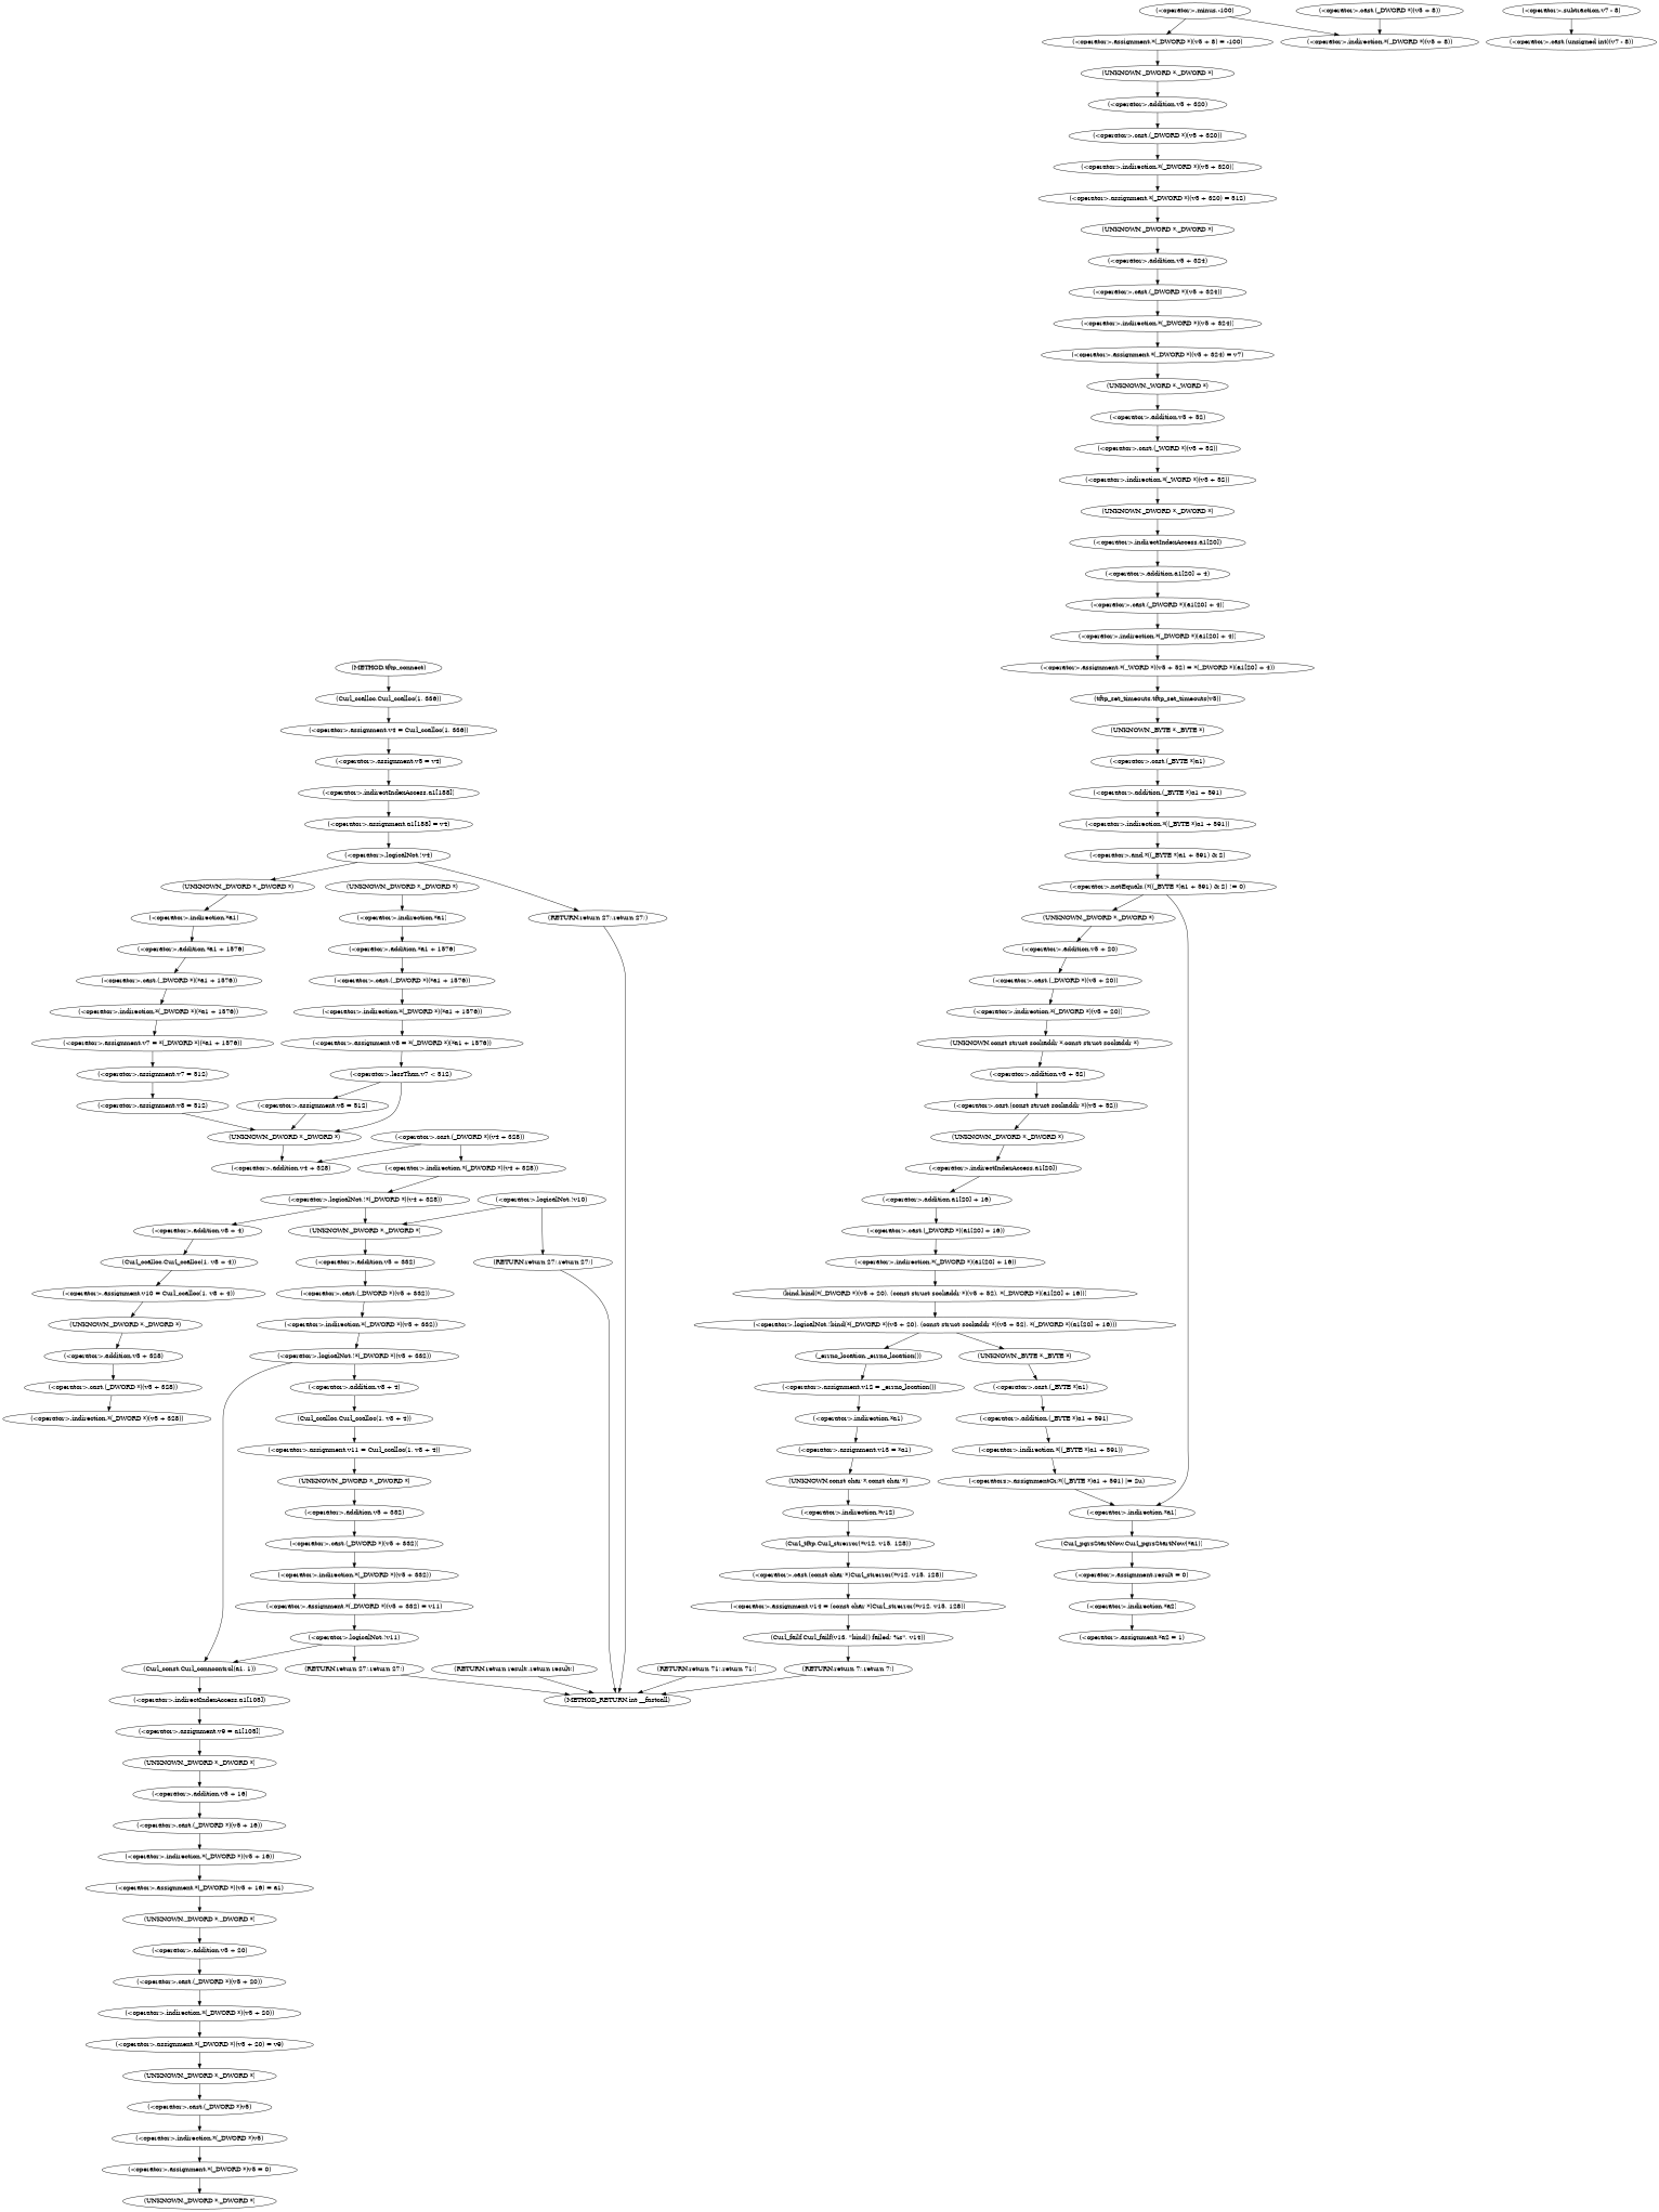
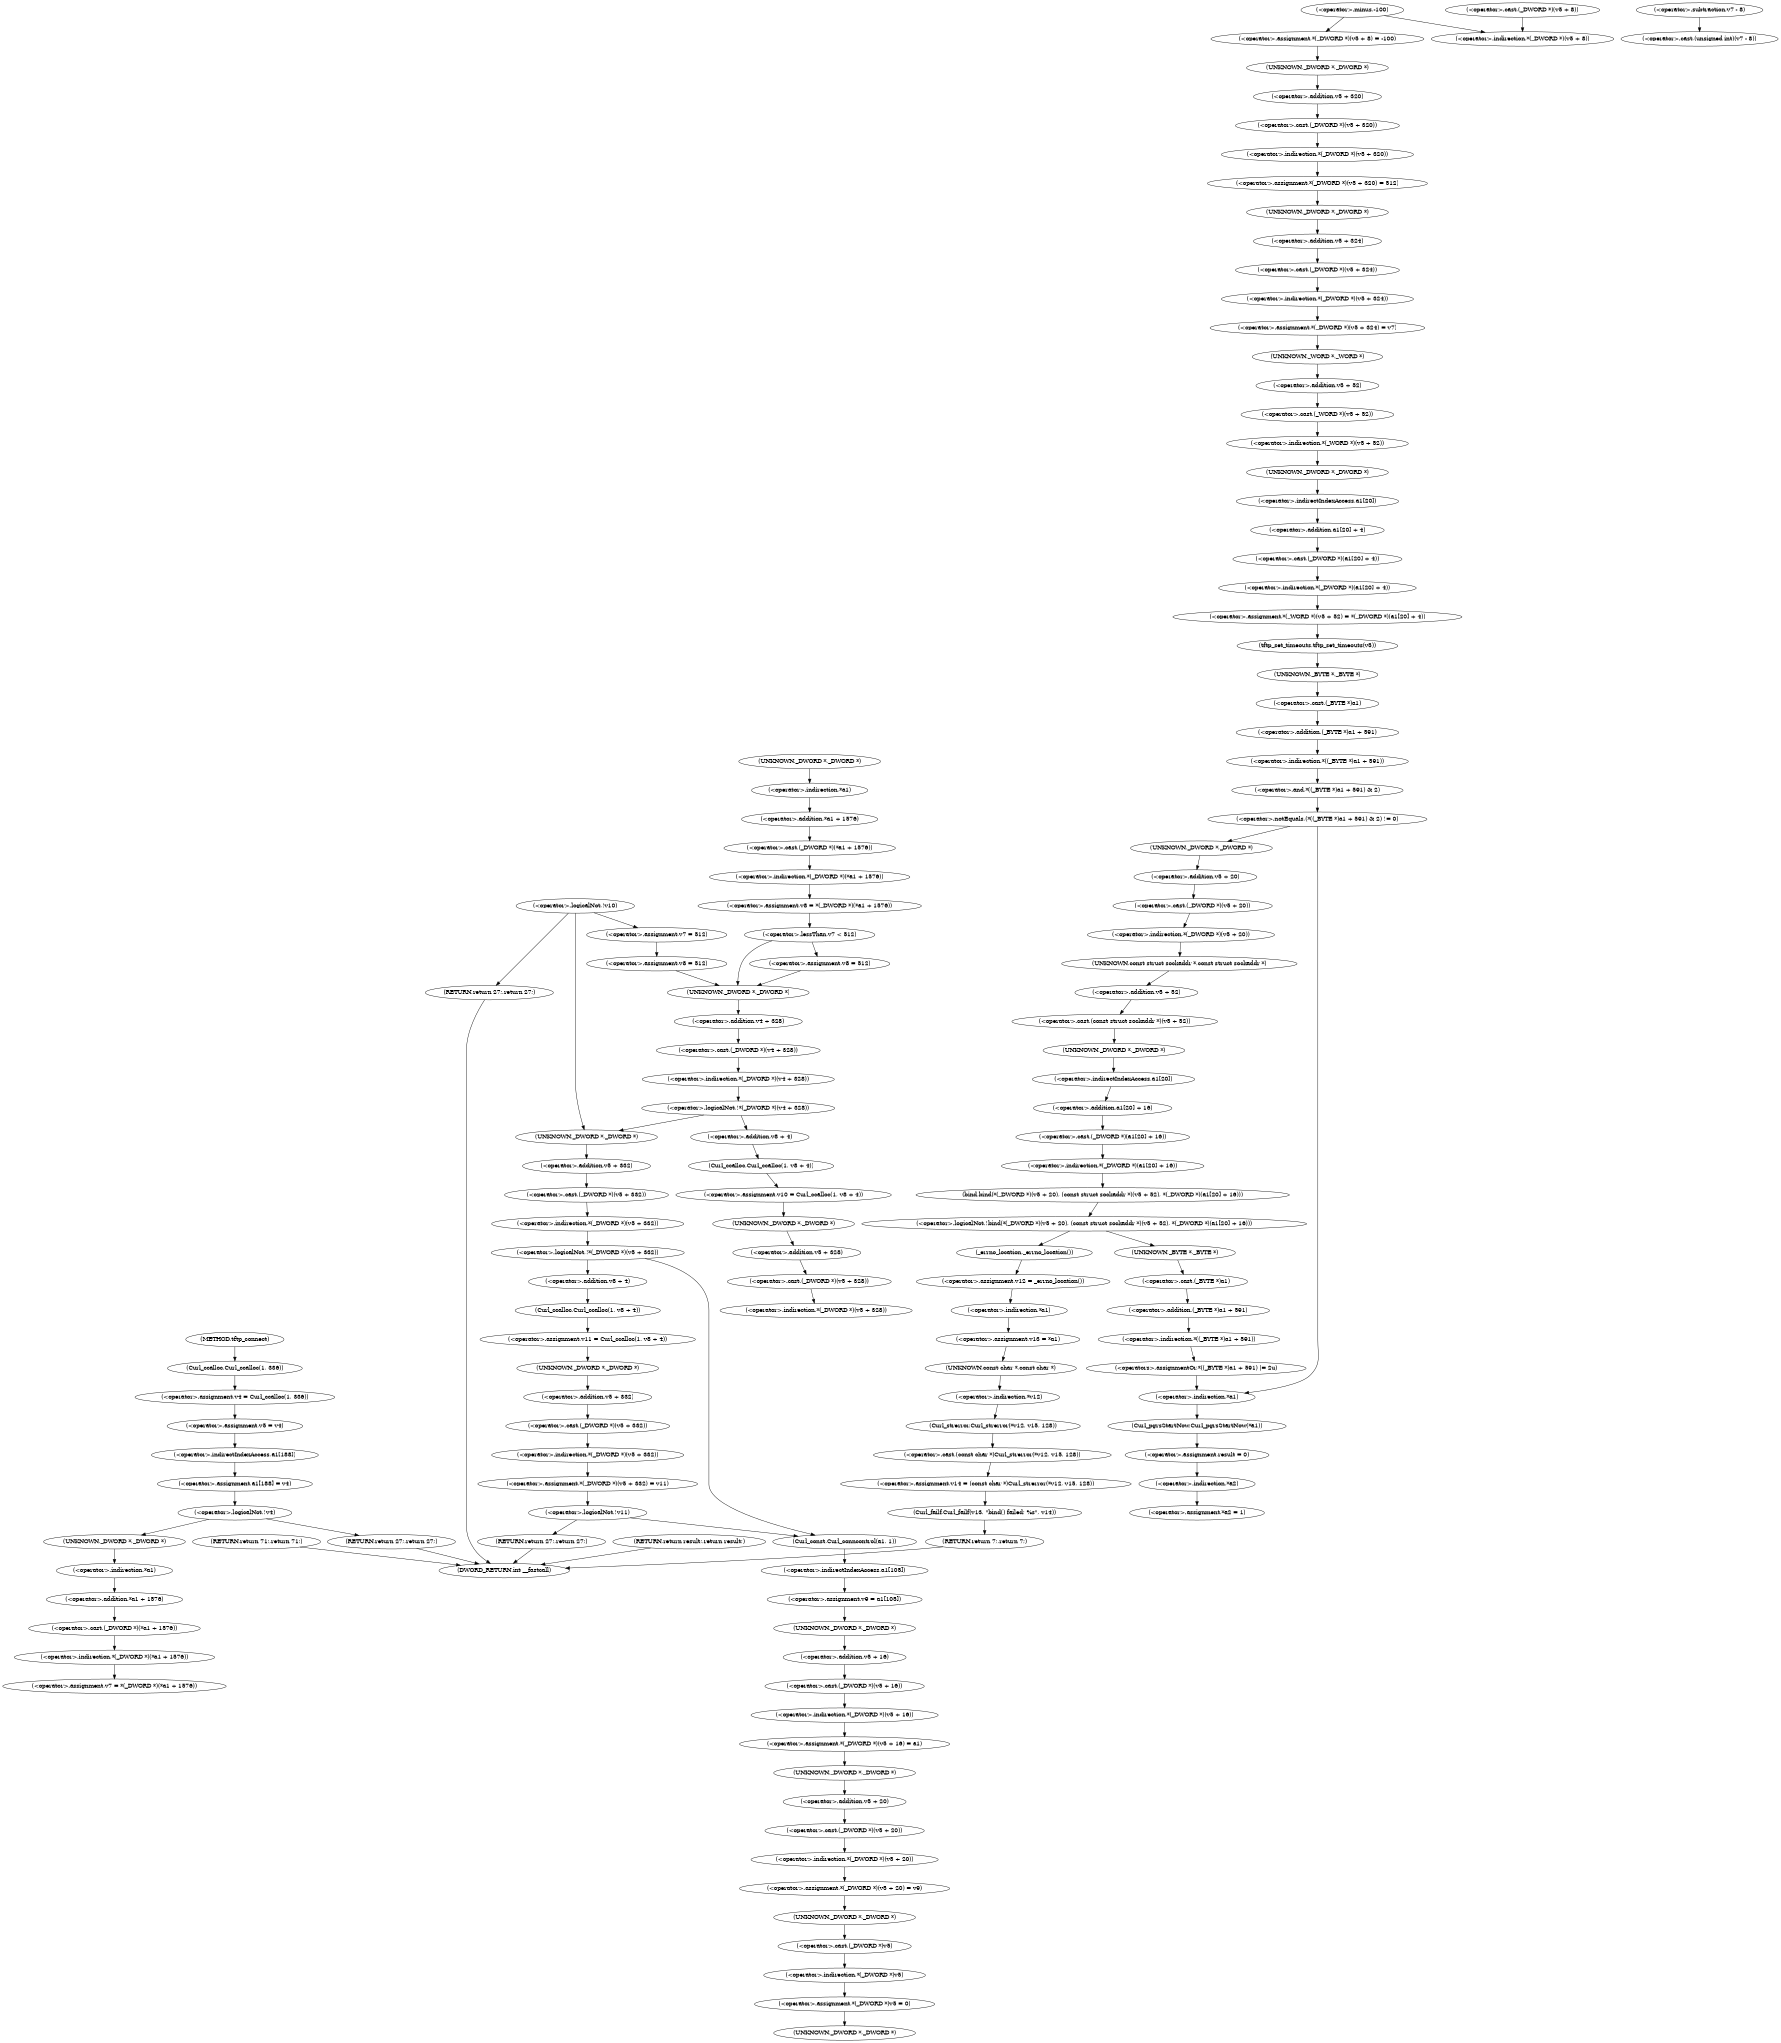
  digraph {
    n1 [label="(<operator>.assignment,v4 = Curl_ccalloc(1, 336))"]
    n2 [label="(<operator>.assignment,v5 = v4)"]
    n3 [label="(<operator>.indirectIndexAccess,a1[188])"]
    n4 [label="(Curl_ccalloc,Curl_ccalloc(1, 336))"]
    n5 [label="(<operator>.assignment,a1[188] = v4)"]
    n6 [label="(<operator>.logicalNot,!v4)"]
    n7 [label="(RETURN,return 27;,return 27;)"]
    n8 [label="(UNKNOWN,_DWORD *,_DWORD *)"]
-   n9 [label="(METHOD_RETURN,int __fastcall)"]
+   n9 [label="(DWORD_RETURN,int __fastcall)"]
    n10 [label="(<operator>.indirection,*a1)"]
    n11 [label="(<operator>.assignment,v7 = *(_DWORD *)(*a1 + 1576))"]
    n12 [label="(<operator>.assignment,v7 = 512)"]
    n13 [label="(<operator>.assignment,v8 = 512)"]
    n14 [label="(<operator>.indirection,*(_DWORD *)(*a1 + 1576))"]
    n15 [label="(<operator>.cast,(_DWORD *)(*a1 + 1576))"]
    n16 [label="(<operator>.addition,*a1 + 1576)"]
    n17 [label="(RETURN,return 71;,return 71;)"]
    n18 [label="(UNKNOWN,_DWORD *,_DWORD *)"]
    n19 [label="(<operator>.indirection,*a1)"]
    n20 [label="(<operator>.cast,(unsigned int)(v7 - 8))"]
    n21 [label="(<operator>.subtraction,v7 - 8)"]
    n22 [label="(<operator>.assignment,v8 = *(_DWORD *)(*a1 + 1576))"]
    n23 [label="(<operator>.lessThan,v7 < 512)"]
    n24 [label="(<operator>.assignment,v8 = 512)"]
    n25 [label="(UNKNOWN,_DWORD *,_DWORD *)"]
    n26 [label="(<operator>.indirection,*(_DWORD *)(*a1 + 1576))"]
    n27 [label="(<operator>.cast,(_DWORD *)(*a1 + 1576))"]
    n28 [label="(<operator>.addition,*a1 + 1576)"]
    n29 [label="(<operator>.addition,v4 + 328)"]
    n30 [label="(<operator>.logicalNot,!*(_DWORD *)(v4 + 328))"]
    n31 [label="(<operator>.addition,v8 + 4)"]
    n32 [label="(UNKNOWN,_DWORD *,_DWORD *)"]
    n33 [label="(Curl_ccalloc,Curl_ccalloc(1, v8 + 4))"]
    n34 [label="(<operator>.addition,v5 + 332)"]
    n35 [label="(<operator>.indirection,*(_DWORD *)(v4 + 328))"]
    n36 [label="(<operator>.cast,(_DWORD *)(v4 + 328))"]
    n37 [label="(<operator>.assignment,v10 = Curl_ccalloc(1, v8 + 4))"]
    n38 [label="(UNKNOWN,_DWORD *,_DWORD *)"]
    n39 [label="(<operator>.addition,v5 + 328)"]
    n40 [label="(<operator>.logicalNot,!v10)"]
    n41 [label="(RETURN,return 27;,return 27;)"]
    n42 [label="(<operator>.indirection,*(_DWORD *)(v5 + 328))"]
    n43 [label="(<operator>.cast,(_DWORD *)(v5 + 328))"]
    n44 [label="(<operator>.logicalNot,!*(_DWORD *)(v5 + 332))"]
    n45 [label="(<operator>.addition,v8 + 4)"]
    n46 [label="(Curl_const,Curl_conncontrol(a1, 1))"]
    n47 [label="(Curl_ccalloc,Curl_ccalloc(1, v8 + 4))"]
    n48 [label="(<operator>.indirectIndexAccess,a1[105])"]
    n49 [label="(<operator>.indirection,*(_DWORD *)(v5 + 332))"]
    n50 [label="(<operator>.cast,(_DWORD *)(v5 + 332))"]
    n51 [label="(<operator>.assignment,v11 = Curl_ccalloc(1, v8 + 4))"]
    n52 [label="(UNKNOWN,_DWORD *,_DWORD *)"]
    n53 [label="(<operator>.addition,v5 + 332)"]
    n54 [label="(<operator>.assignment,*(_DWORD *)(v5 + 332) = v11)"]
    n55 [label="(<operator>.logicalNot,!v11)"]
    n56 [label="(RETURN,return 27;,return 27;)"]
    n57 [label="(<operator>.indirection,*(_DWORD *)(v5 + 332))"]
    n58 [label="(<operator>.cast,(_DWORD *)(v5 + 332))"]
    n59 [label="(<operator>.assignment,v9 = a1[105])"]
    n60 [label="(UNKNOWN,_DWORD *,_DWORD *)"]
    n61 [label="(<operator>.addition,v5 + 16)"]
    n62 [label="(<operator>.assignment,*(_DWORD *)(v5 + 16) = a1)"]
    n63 [label="(UNKNOWN,_DWORD *,_DWORD *)"]
    n64 [label="(<operator>.addition,v5 + 20)"]
    n65 [label="(<operator>.indirection,*(_DWORD *)(v5 + 16))"]
    n66 [label="(<operator>.cast,(_DWORD *)(v5 + 16))"]
    n67 [label="(<operator>.assignment,*(_DWORD *)(v5 + 20) = v9)"]
    n68 [label="(UNKNOWN,_DWORD *,_DWORD *)"]
    n69 [label="(<operator>.cast,(_DWORD *)v5)"]
    n70 [label="(<operator>.indirection,*(_DWORD *)(v5 + 20))"]
    n71 [label="(<operator>.cast,(_DWORD *)(v5 + 20))"]
    n72 [label="(<operator>.assignment,*(_DWORD *)v5 = 0)"]
    n73 [label="(UNKNOWN,_DWORD *,_DWORD *)"]
    n74 [label="(<operator>.indirection,*(_DWORD *)v5)"]
    n75 [label="(<operator>.assignment,*(_DWORD *)(v5 + 8) = -100)"]
    n76 [label="(UNKNOWN,_DWORD *,_DWORD *)"]
    n77 [label="(<operator>.addition,v5 + 320)"]
    n78 [label="(<operator>.indirection,*(_DWORD *)(v5 + 8))"]
    n79 [label="(<operator>.minus,-100)"]
    n80 [label="(<operator>.cast,(_DWORD *)(v5 + 8))"]
    n81 [label="(<operator>.assignment,*(_DWORD *)(v5 + 320) = 512)"]
    n82 [label="(UNKNOWN,_DWORD *,_DWORD *)"]
    n83 [label="(<operator>.addition,v5 + 324)"]
    n84 [label="(<operator>.indirection,*(_DWORD *)(v5 + 320))"]
    n85 [label="(<operator>.cast,(_DWORD *)(v5 + 320))"]
    n86 [label="(<operator>.assignment,*(_DWORD *)(v5 + 324) = v7)"]
    n87 [label="(UNKNOWN,_WORD *,_WORD *)"]
    n88 [label="(<operator>.addition,v5 + 52)"]
    n89 [label="(<operator>.indirection,*(_DWORD *)(v5 + 324))"]
    n90 [label="(<operator>.cast,(_DWORD *)(v5 + 324))"]
    n91 [label="(<operator>.assignment,*(_WORD *)(v5 + 52) = *(_DWORD *)(a1[20] + 4))"]
    n92 [label="(tftp_set_timeouts,tftp_set_timeouts(v5))"]
    n93 [label="(UNKNOWN,_BYTE *,_BYTE *)"]
    n94 [label="(<operator>.indirection,*(_WORD *)(v5 + 52))"]
    n95 [label="(UNKNOWN,_DWORD *,_DWORD *)"]
    n96 [label="(<operator>.indirectIndexAccess,a1[20])"]
    n97 [label="(<operator>.cast,(_WORD *)(v5 + 52))"]
    n98 [label="(<operator>.indirection,*(_DWORD *)(a1[20] + 4))"]
    n99 [label="(<operator>.cast,(_DWORD *)(a1[20] + 4))"]
    n100 [label="(<operator>.addition,a1[20] + 4)"]
    n101 [label="(<operator>.cast,(_BYTE *)a1)"]
    n102 [label="(<operator>.notEquals,(*((_BYTE *)a1 + 591) & 2) != 0)"]
    n103 [label="(UNKNOWN,_DWORD *,_DWORD *)"]
    n104 [label="(<operator>.indirection,*a1)"]
    n105 [label="(<operator>.addition,v5 + 20)"]
    n106 [label="(Curl_pgrsStartNow,Curl_pgrsStartNow(*a1))"]
    n107 [label="(<operator>.and,*((_BYTE *)a1 + 591) & 2)"]
    n108 [label="(<operator>.indirection,*((_BYTE *)a1 + 591))"]
    n109 [label="(<operator>.addition,(_BYTE *)a1 + 591)"]
    n110 [label="(<operator>.logicalNot,!bind(*(_DWORD *)(v5 + 20), (const struct sockaddr *)(v5 + 52), *(_DWORD *)(a1[20] + 16)))"]
    n111 [label="(UNKNOWN,_BYTE *,_BYTE *)"]
    n112 [label="(_errno_location,_errno_location())"]
    n113 [label="(<operator>.cast,(_BYTE *)a1)"]
    n114 [label="(<operator>.assignment,v12 = _errno_location())"]
    n115 [label="(bind,bind(*(_DWORD *)(v5 + 20), (const struct sockaddr *)(v5 + 52), *(_DWORD *)(a1[20] + 16)))"]
    n116 [label="(<operator>.indirection,*(_DWORD *)(v5 + 20))"]
    n117 [label="(UNKNOWN,const struct sockaddr *,const struct sockaddr *)"]
    n118 [label="(<operator>.addition,v5 + 52)"]
    n119 [label="(<operator>.cast,(_DWORD *)(v5 + 20))"]
    n120 [label="(<operator>.cast,(const struct sockaddr *)(v5 + 52))"]
    n121 [label="(UNKNOWN,_DWORD *,_DWORD *)"]
    n122 [label="(<operator>.indirectIndexAccess,a1[20])"]
    n123 [label="(<operator>.indirection,*(_DWORD *)(a1[20] + 16))"]
    n124 [label="(<operator>.cast,(_DWORD *)(a1[20] + 16))"]
    n125 [label="(<operator>.addition,a1[20] + 16)"]
    n126 [label="(<operators>.assignmentOr,*((_BYTE *)a1 + 591) |= 2u)"]
    n127 [label="(<operator>.indirection,*((_BYTE *)a1 + 591))"]
    n128 [label="(<operator>.addition,(_BYTE *)a1 + 591)"]
    n129 [label="(<operator>.assignment,result = 0)"]
    n130 [label="(<operator>.indirection,*a2)"]
    n131 [label="(<operator>.assignment,*a2 = 1)"]
    n132 [label="(RETURN,return result;,return result;)"]
    n133 [label="(<operator>.indirection,*a1)"]
    n134 [label="(<operator>.assignment,v13 = *a1)"]
    n135 [label="(UNKNOWN,const char *,const char *)"]
    n136 [label="(<operator>.indirection,*v12)"]
    n137 [label="(<operator>.assignment,v14 = (const char *)Curl_strerror(*v12, v15, 128))"]
    n138 [label="(Curl_failf,Curl_failf(v13, \"bind() failed; %s\", v14))"]
    n139 [label="(RETURN,return 7;,return 7;)"]
    n140 [label="(<operator>.cast,(const char *)Curl_strerror(*v12, v15, 128))"]
-   n141 [label="(Curl_tftp,Curl_strerror(*v12, v15, 128))"]
+   n141 [label="(Curl_strerror,Curl_strerror(*v12, v15, 128))"]
    n142 [label="(METHOD,tftp_connect)"]
    n1 -> n2
    n2 -> n3
    n3 -> n5
    n4 -> n1
    n5 -> n6
    n6 -> n7
    n6 -> n8
    n7 -> n9
    n8 -> n10
    n10 -> n16
-   n11 -> n12
+   n40 -> n12
    n12 -> n13
    n13 -> n25
    n14 -> n11
    n15 -> n14
    n16 -> n15
    n17 -> n9
    n18 -> n19
    n19 -> n28
    n21 -> n20
    n22 -> n23
    n23 -> n24
    n23 -> n25
    n24 -> n25
    n25 -> n29
    n26 -> n22
    n27 -> n26
    n28 -> n27
-   n36 -> n29
+   n29 -> n36
    n30 -> n31
    n30 -> n32
    n31 -> n33
    n32 -> n34
    n33 -> n37
    n34 -> n50
    n35 -> n30
    n36 -> n35
    n37 -> n38
    n38 -> n39
    n39 -> n43
    n40 -> n32
    n40 -> n41
    n41 -> n9
    n43 -> n42
    n44 -> n45
    n44 -> n46
    n45 -> n47
    n46 -> n48
    n47 -> n51
    n48 -> n59
    n49 -> n44
    n50 -> n49
    n51 -> n52
    n52 -> n53
    n53 -> n58
    n54 -> n55
    n55 -> n46
    n55 -> n56
    n56 -> n9
    n57 -> n54
    n58 -> n57
    n59 -> n60
    n60 -> n61
    n61 -> n66
    n62 -> n63
    n63 -> n64
    n64 -> n71
    n65 -> n62
    n66 -> n65
    n67 -> n68
    n68 -> n69
    n69 -> n74
    n70 -> n67
    n71 -> n70
    n72 -> n73
    n74 -> n72
    n75 -> n76
    n76 -> n77
    n77 -> n85
    n79 -> n75
    n79 -> n78
    n80 -> n78
    n81 -> n82
    n82 -> n83
    n83 -> n90
    n84 -> n81
    n85 -> n84
    n86 -> n87
    n87 -> n88
    n88 -> n97
    n89 -> n86
    n90 -> n89
    n91 -> n92
    n92 -> n93
    n93 -> n101
    n94 -> n95
    n95 -> n96
    n96 -> n100
    n97 -> n94
    n98 -> n91
    n99 -> n98
    n100 -> n99
    n101 -> n109
    n102 -> n103
    n102 -> n104
    n103 -> n105
    n104 -> n106
    n105 -> n119
    n106 -> n129
    n107 -> n102
    n108 -> n107
    n109 -> n108
    n110 -> n111
    n110 -> n112
    n111 -> n113
    n112 -> n114
    n113 -> n128
    n114 -> n133
    n115 -> n110
    n116 -> n117
    n117 -> n118
    n118 -> n120
    n119 -> n116
    n120 -> n121
    n121 -> n122
    n122 -> n125
    n123 -> n115
    n124 -> n123
    n125 -> n124
    n126 -> n104
    n127 -> n126
    n128 -> n127
    n129 -> n130
    n130 -> n131
    n132 -> n9
    n133 -> n134
    n134 -> n135
    n135 -> n136
    n136 -> n141
    n137 -> n138
    n138 -> n139
    n139 -> n9
    n140 -> n137
    n141 -> n140
    n142 -> n4
  }
